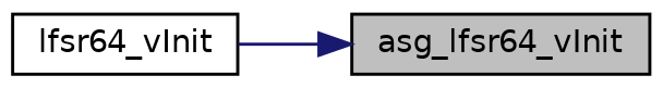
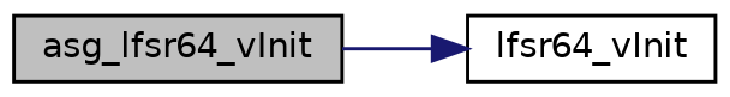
  digraph {
    rankdir=LR
    fontname="DejaVu Sans"
    node [color=black fontname="DejaVu Sans" fontsize=10 shape=record]
    n1 [fillcolor=grey75 fontcolor=black height=0.2 label=asg_lfsr64_vInit style=filled width=0.4]
    n2 [height=0.2 label=lfsr64_vInit width=0.4]
-   n2 -> n1 [color=midnightblue fontname="DejaVu Sans" fontsize=10 labelfontname=Helvetica labelfontsize=10 style=solid]
+   n1 -> n2 [color=midnightblue fontname="DejaVu Sans" fontsize=10 labelfontname=Helvetica labelfontsize=10 style=solid]
  }
